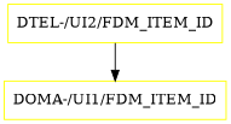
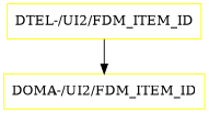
  digraph {
    node [color=yellow shape=box]
    "DTEL-/UI2/FDM_ITEM_ID"
-   "DOMA-/UI2/FDM_ITEM_ID" [label="DOMA-/UI1/FDM_ITEM_ID"]
+   "DOMA-/UI2/FDM_ITEM_ID"
    "DTEL-/UI2/FDM_ITEM_ID" -> "DOMA-/UI2/FDM_ITEM_ID"
  }
